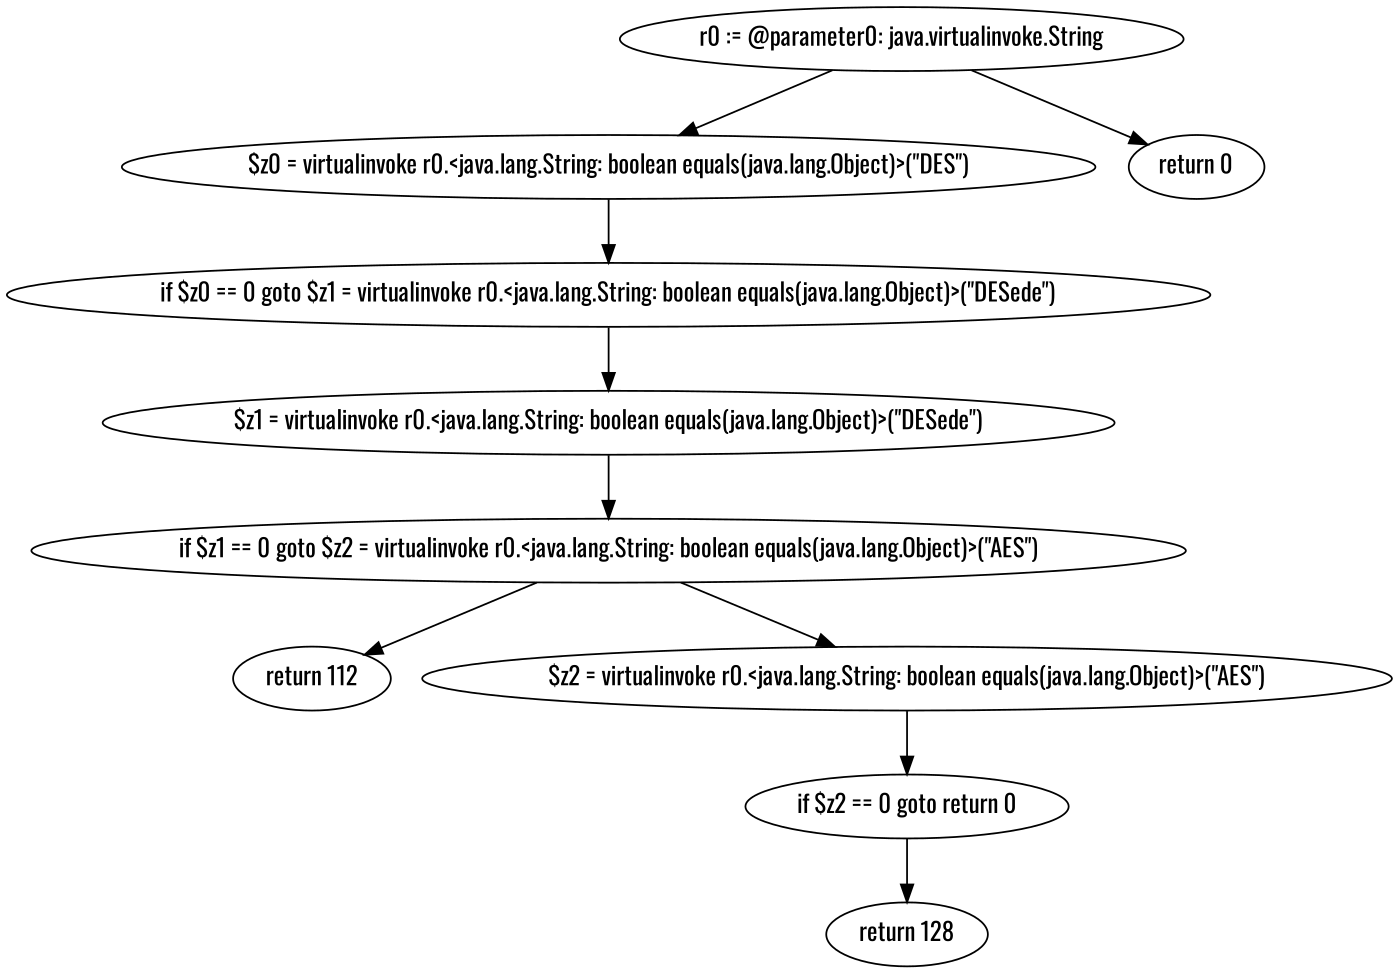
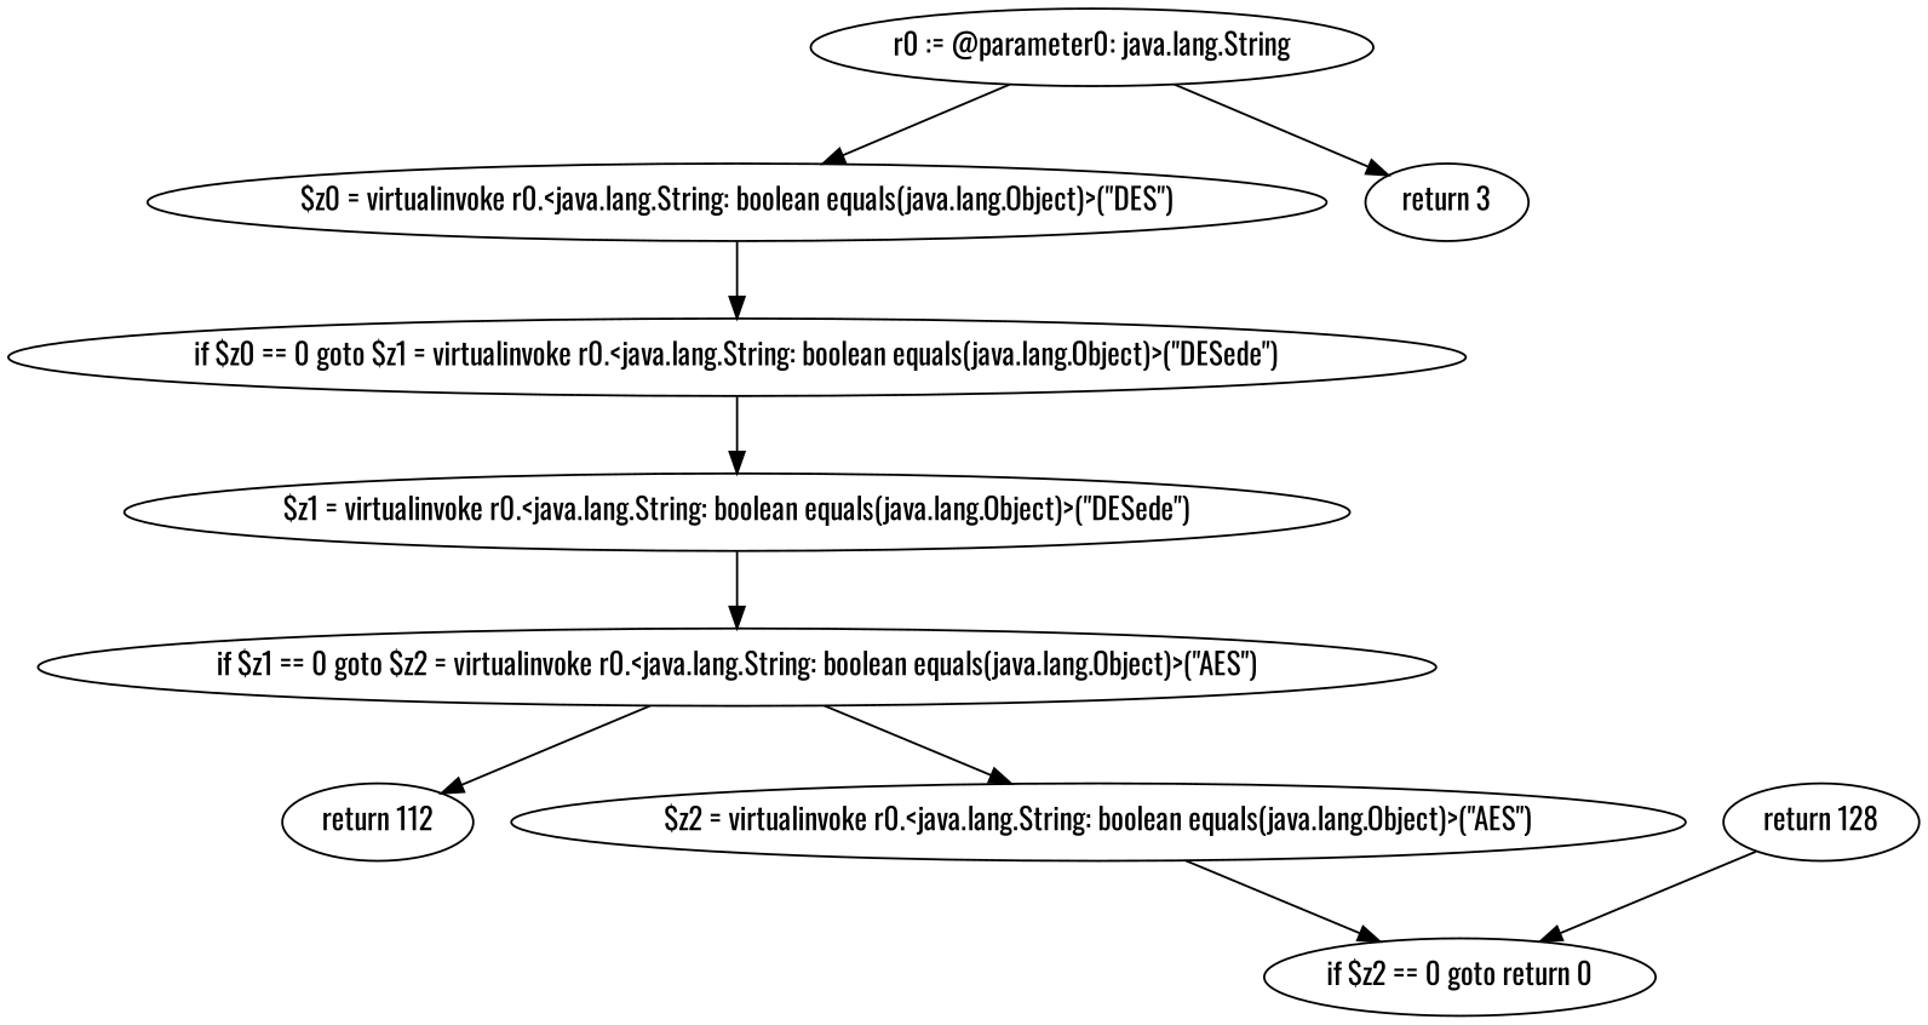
  digraph {
    fontname=Oswald
    node [fontname=Oswald]
    edge [fontname=Oswald]
-   "r0 := @parameter0: java.lang.String" [label="r0 := @parameter0: java.virtualinvoke.String"]
+   "r0 := @parameter0: java.lang.String"
    "$z0 = virtualinvoke r0.<java.lang.String: boolean equals(java.lang.Object)>(\"DES\")"
-   "return 0"
+   "return 0" [label="return 3"]
    "if $z0 == 0 goto $z1 = virtualinvoke r0.<java.lang.String: boolean equals(java.lang.Object)>(\"DESede\")"
    "$z1 = virtualinvoke r0.<java.lang.String: boolean equals(java.lang.Object)>(\"DESede\")"
    "if $z1 == 0 goto $z2 = virtualinvoke r0.<java.lang.String: boolean equals(java.lang.Object)>(\"AES\")"
    "return 112"
    "$z2 = virtualinvoke r0.<java.lang.String: boolean equals(java.lang.Object)>(\"AES\")"
    "if $z2 == 0 goto return 0"
    "return 128"
    "r0 := @parameter0: java.lang.String" -> "$z0 = virtualinvoke r0.<java.lang.String: boolean equals(java.lang.Object)>(\"DES\")"
    "r0 := @parameter0: java.lang.String" -> "return 0"
    "$z0 = virtualinvoke r0.<java.lang.String: boolean equals(java.lang.Object)>(\"DES\")" -> "if $z0 == 0 goto $z1 = virtualinvoke r0.<java.lang.String: boolean equals(java.lang.Object)>(\"DESede\")"
    "if $z0 == 0 goto $z1 = virtualinvoke r0.<java.lang.String: boolean equals(java.lang.Object)>(\"DESede\")" -> "$z1 = virtualinvoke r0.<java.lang.String: boolean equals(java.lang.Object)>(\"DESede\")"
    "$z1 = virtualinvoke r0.<java.lang.String: boolean equals(java.lang.Object)>(\"DESede\")" -> "if $z1 == 0 goto $z2 = virtualinvoke r0.<java.lang.String: boolean equals(java.lang.Object)>(\"AES\")"
    "if $z1 == 0 goto $z2 = virtualinvoke r0.<java.lang.String: boolean equals(java.lang.Object)>(\"AES\")" -> "return 112"
    "if $z1 == 0 goto $z2 = virtualinvoke r0.<java.lang.String: boolean equals(java.lang.Object)>(\"AES\")" -> "$z2 = virtualinvoke r0.<java.lang.String: boolean equals(java.lang.Object)>(\"AES\")"
    "$z2 = virtualinvoke r0.<java.lang.String: boolean equals(java.lang.Object)>(\"AES\")" -> "if $z2 == 0 goto return 0"
-   "if $z2 == 0 goto return 0" -> "return 128"
+   "return 128" -> "if $z2 == 0 goto return 0"
  }
